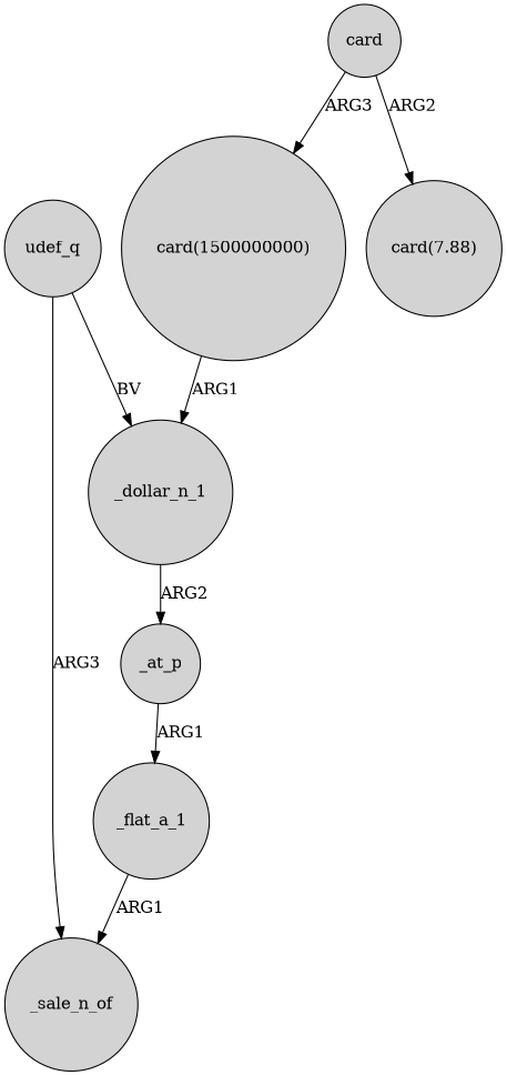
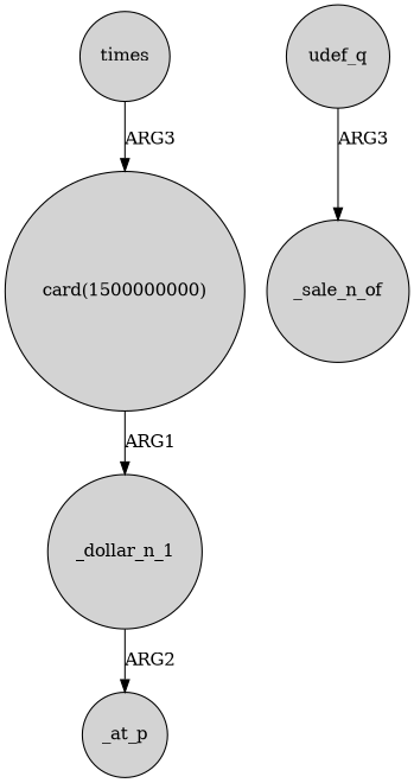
  digraph {
    node [shape=circle style=filled]
    _at_p
-   _flat_a_1
    _sale_n_of
    _dollar_n_1
    n5 [label="card(1500000000)"]
-   times [label=card]
-   "card(7.88)"
+   times
    udef_q
-   _at_p -> _flat_a_1 [label=ARG1]
-   _flat_a_1 -> _sale_n_of [label=ARG1]
    _dollar_n_1 -> _at_p [label=ARG2]
    n5 -> _dollar_n_1 [label=ARG1]
    times -> n5 [label=ARG3]
-   times -> "card(7.88)" [label=ARG2]
    udef_q -> _sale_n_of [label=ARG3]
-   udef_q -> _dollar_n_1 [label=BV]
  }
